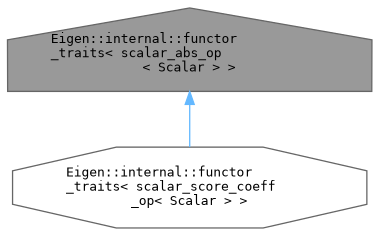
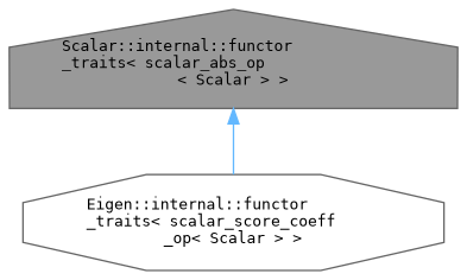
  digraph {
    fontname="DejaVu Sans Mono"
    node [color=gray40 fontname="DejaVu Sans Mono" fontsize=10 style=filled]
-   n1 [fillcolor=grey60 fontcolor=black height=0.2 label="Eigen::internal::functor\l_traits\< scalar_abs_op\l\< Scalar \> \>" shape=house width=0.4]
+   n1 [fillcolor=grey60 fontcolor=black height=0.2 label="Scalar::internal::functor\l_traits\< scalar_abs_op\l\< Scalar \> \>" shape=house width=0.4]
    n2 [fillcolor=white height=0.2 label="Eigen::internal::functor\l_traits\< scalar_score_coeff\l_op\< Scalar \> \>" shape=octagon width=0.4]
    n1 -> n2 [color=steelblue1 dir=back fontname="DejaVu Sans Mono" fontsize=10 labelfontname=Helvetica labelfontsize=10 style=solid]
  }
